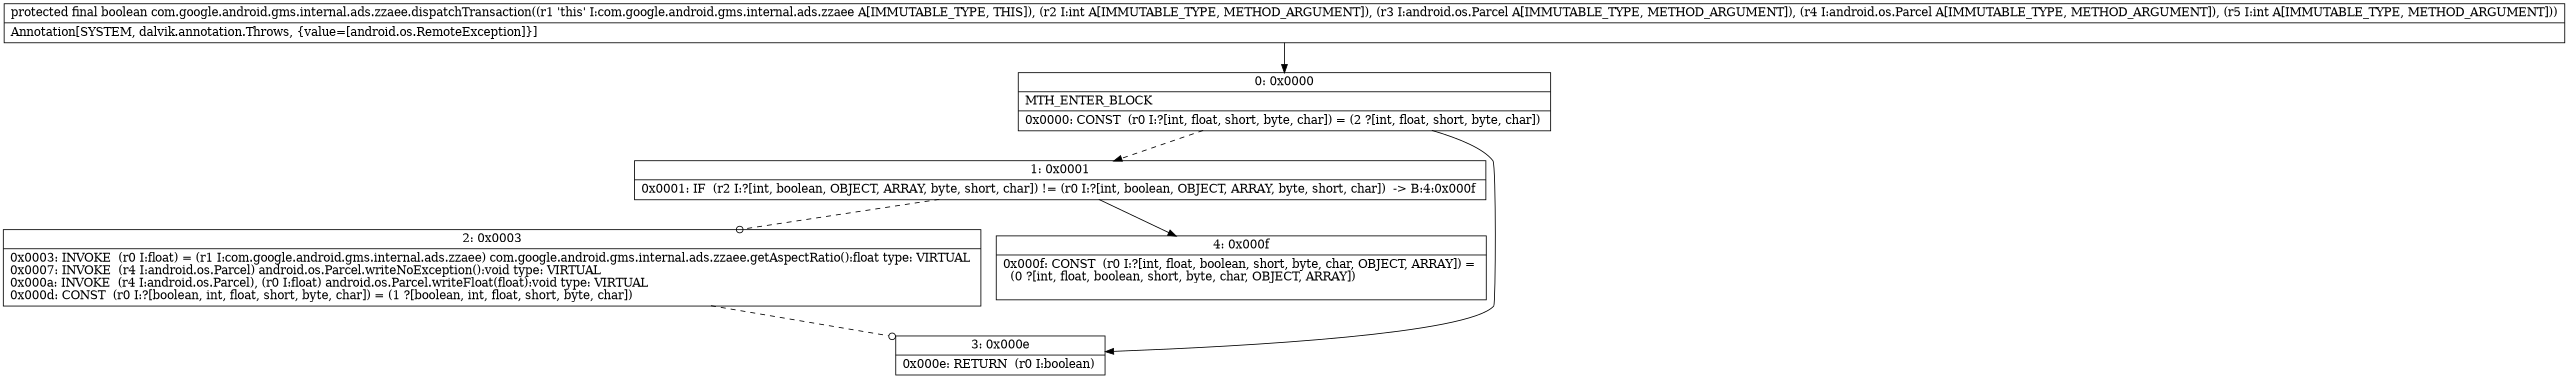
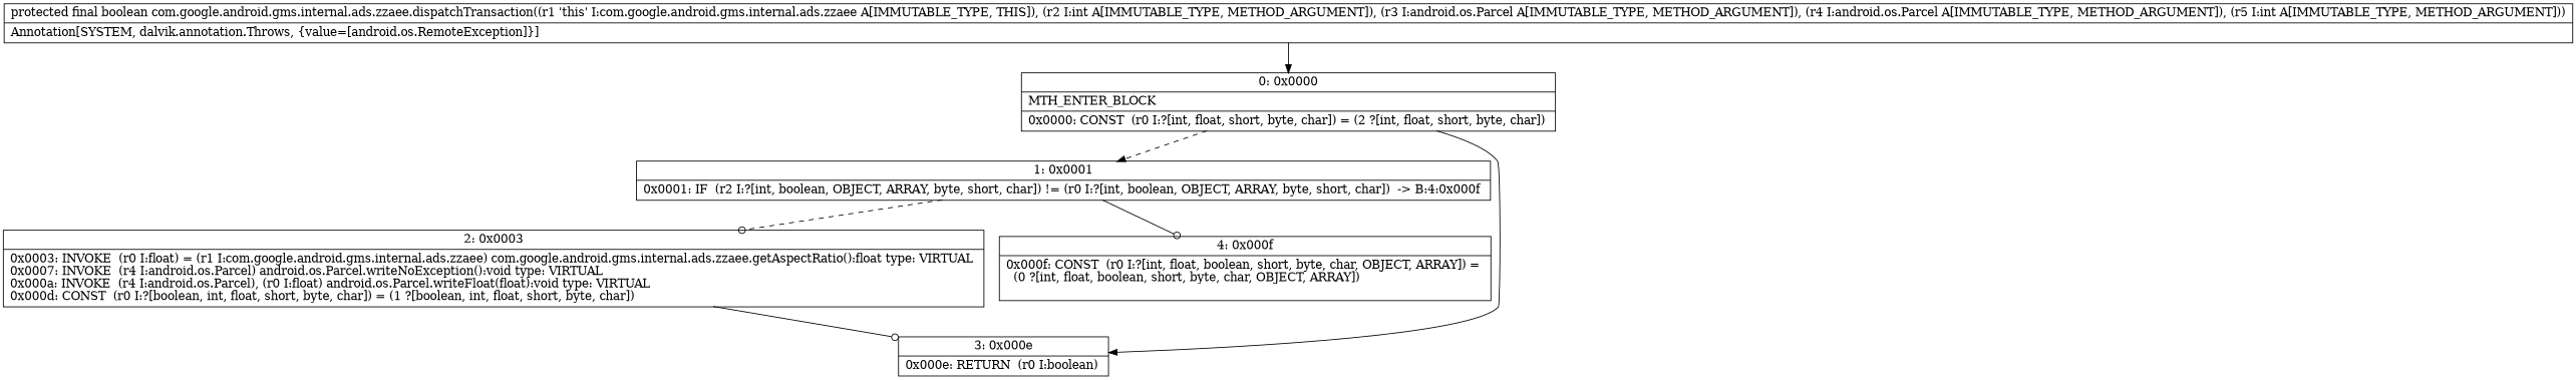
  digraph {
    node [shape=record]
    edge [arrowhead=normal style=dashed]
    n1 [label="{0\:\ 0x0000|MTH_ENTER_BLOCK\l|0x0000: CONST  (r0 I:?[int, float, short, byte, char]) = (2 ?[int, float, short, byte, char]) \l}"]
    n2 [label="{1\:\ 0x0001|0x0001: IF  (r2 I:?[int, boolean, OBJECT, ARRAY, byte, short, char]) != (r0 I:?[int, boolean, OBJECT, ARRAY, byte, short, char])  \-\> B:4:0x000f \l}"]
    n3 [label="{3\:\ 0x000e|0x000e: RETURN  (r0 I:boolean) \l}"]
    n4 [label="{2\:\ 0x0003|0x0003: INVOKE  (r0 I:float) = (r1 I:com.google.android.gms.internal.ads.zzaee) com.google.android.gms.internal.ads.zzaee.getAspectRatio():float type: VIRTUAL \l0x0007: INVOKE  (r4 I:android.os.Parcel) android.os.Parcel.writeNoException():void type: VIRTUAL \l0x000a: INVOKE  (r4 I:android.os.Parcel), (r0 I:float) android.os.Parcel.writeFloat(float):void type: VIRTUAL \l0x000d: CONST  (r0 I:?[boolean, int, float, short, byte, char]) = (1 ?[boolean, int, float, short, byte, char]) \l}"]
    n5 [label="{4\:\ 0x000f|0x000f: CONST  (r0 I:?[int, float, boolean, short, byte, char, OBJECT, ARRAY]) = \l  (0 ?[int, float, boolean, short, byte, char, OBJECT, ARRAY])\l \l}"]
    n6 [label="{protected final boolean com.google.android.gms.internal.ads.zzaee.dispatchTransaction((r1 'this' I:com.google.android.gms.internal.ads.zzaee A[IMMUTABLE_TYPE, THIS]), (r2 I:int A[IMMUTABLE_TYPE, METHOD_ARGUMENT]), (r3 I:android.os.Parcel A[IMMUTABLE_TYPE, METHOD_ARGUMENT]), (r4 I:android.os.Parcel A[IMMUTABLE_TYPE, METHOD_ARGUMENT]), (r5 I:int A[IMMUTABLE_TYPE, METHOD_ARGUMENT]))  | Annotation[SYSTEM, dalvik.annotation.Throws, \{value=[android.os.RemoteException]\}]\l}"]
    n1 -> n2
    n1 -> n3 [style=solid]
    n2 -> n4 [arrowhead=odot]
-   n2 -> n5 [style=solid]
-   n4 -> n3 [arrowhead=odot]
+   n2 -> n5 [arrowhead=odot style=solid]
+   n4 -> n3 [arrowhead=odot style=solid]
    n6 -> n1 [style=solid]
  }
